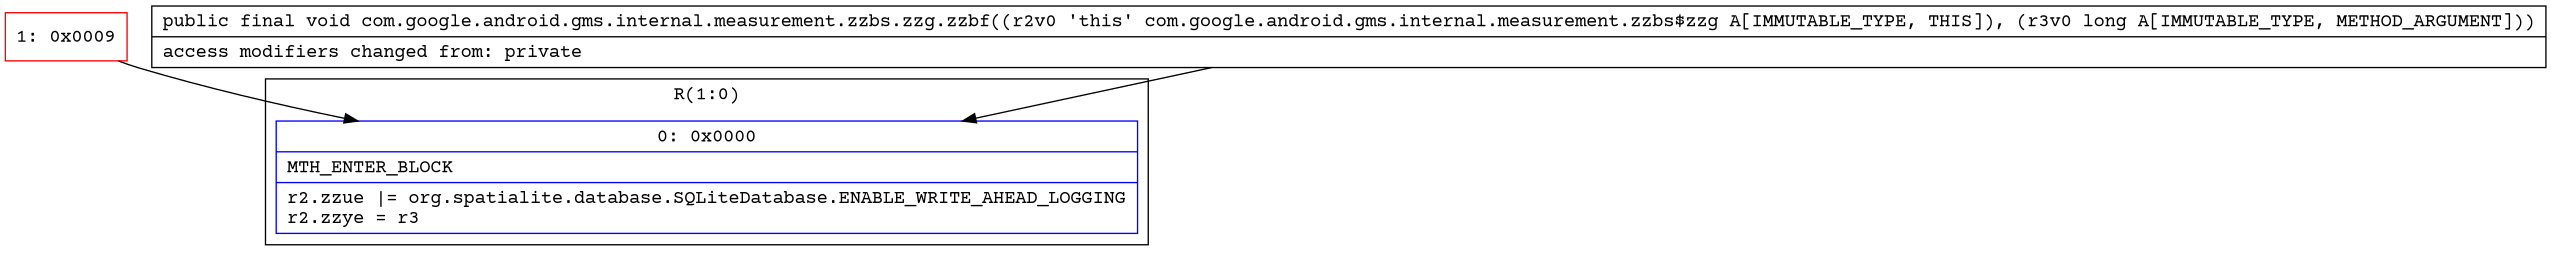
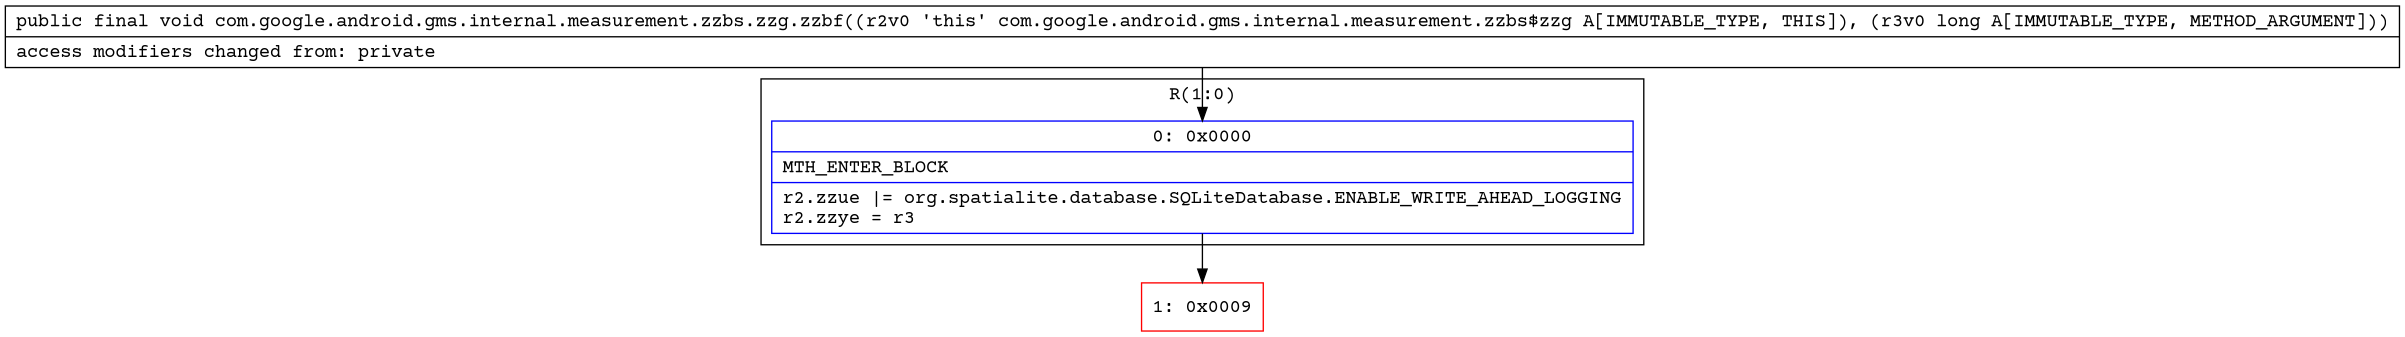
  digraph {
    fontname="Courier Prime"
    node [shape=record fontname="Courier Prime"]
    edge [fontname="Courier Prime"]
    n1 [color=blue label="{0\:\ 0x0000|MTH_ENTER_BLOCK\l|r2.zzue \|= org.spatialite.database.SQLiteDatabase.ENABLE_WRITE_AHEAD_LOGGING\lr2.zzye = r3\l}"]
    n2 [color=red label="{1\:\ 0x0009}"]
    n3 [label="{public final void com.google.android.gms.internal.measurement.zzbs.zzg.zzbf((r2v0 'this' com.google.android.gms.internal.measurement.zzbs$zzg A[IMMUTABLE_TYPE, THIS]), (r3v0 long A[IMMUTABLE_TYPE, METHOD_ARGUMENT]))  | access modifiers changed from: private\l}"]
    subgraph cluster_1 {
      label="R(1:0)"
      n1
    }
-   n2 -> n1
+   n1 -> n2
    n3 -> n1
  }
